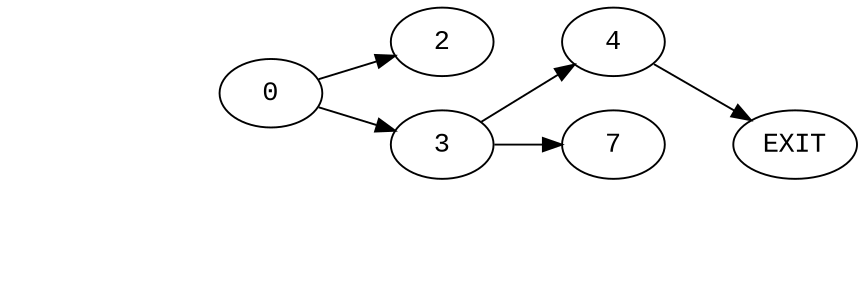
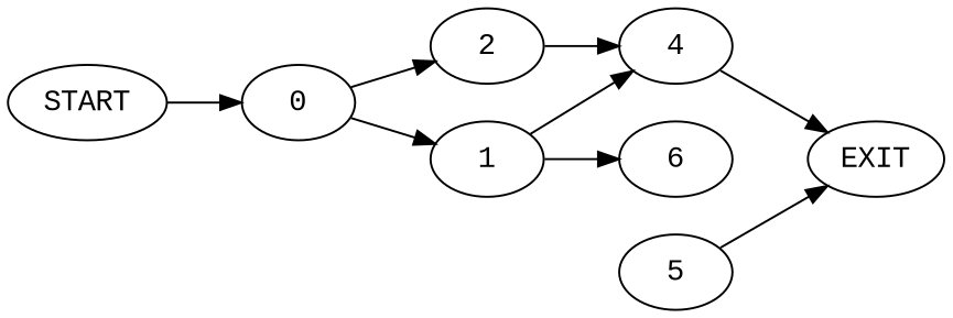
  digraph {
    fontname="Liberation Mono"
    rankdir=LR
    node [fontname="Liberation Mono"]
    edge [fontname="Liberation Mono"]
+   n1 [label=START]
    n2 [label=0]
    2
-   3
+   3 [label=1]
    n5 [label=EXIT]
    4
-   6 [label=7]
+   6
+   5
+   n1 -> n2
    n2 -> 2
    n2 -> 3
+   2 -> 4
    3 -> 4
    3 -> 6
    4 -> n5
+   5 -> n5
  }
